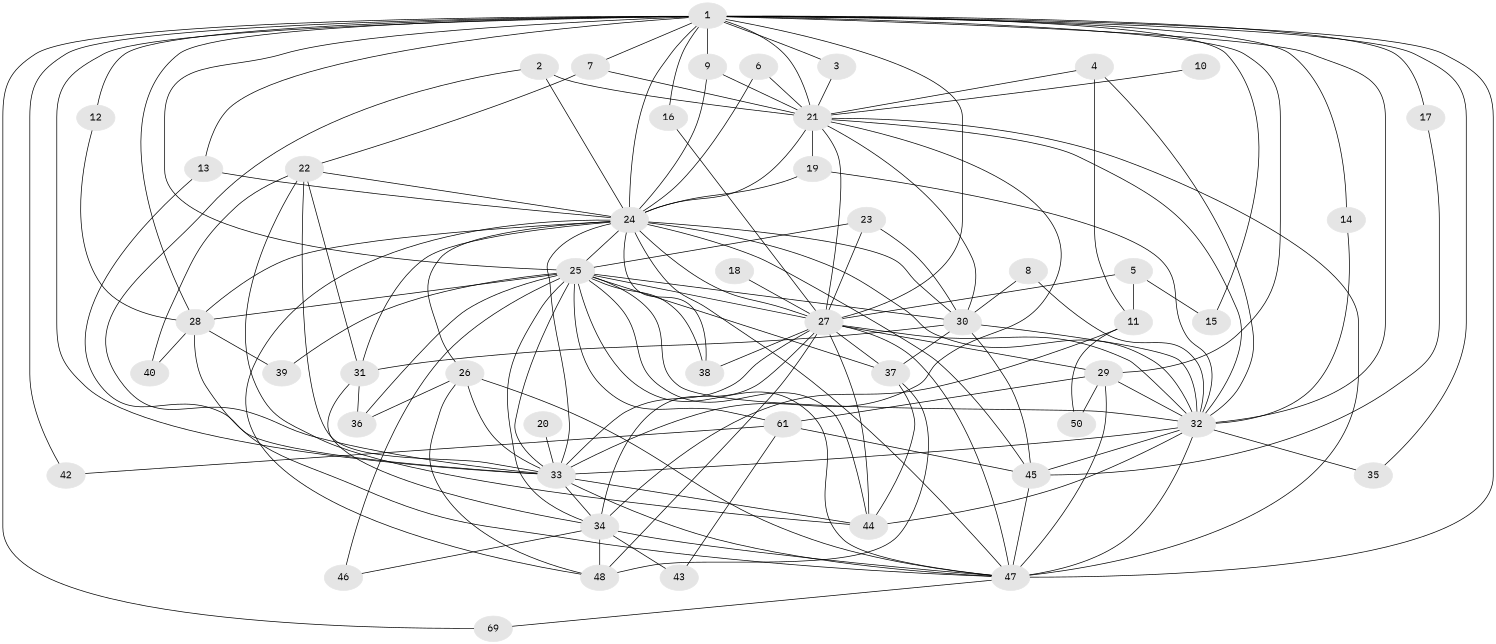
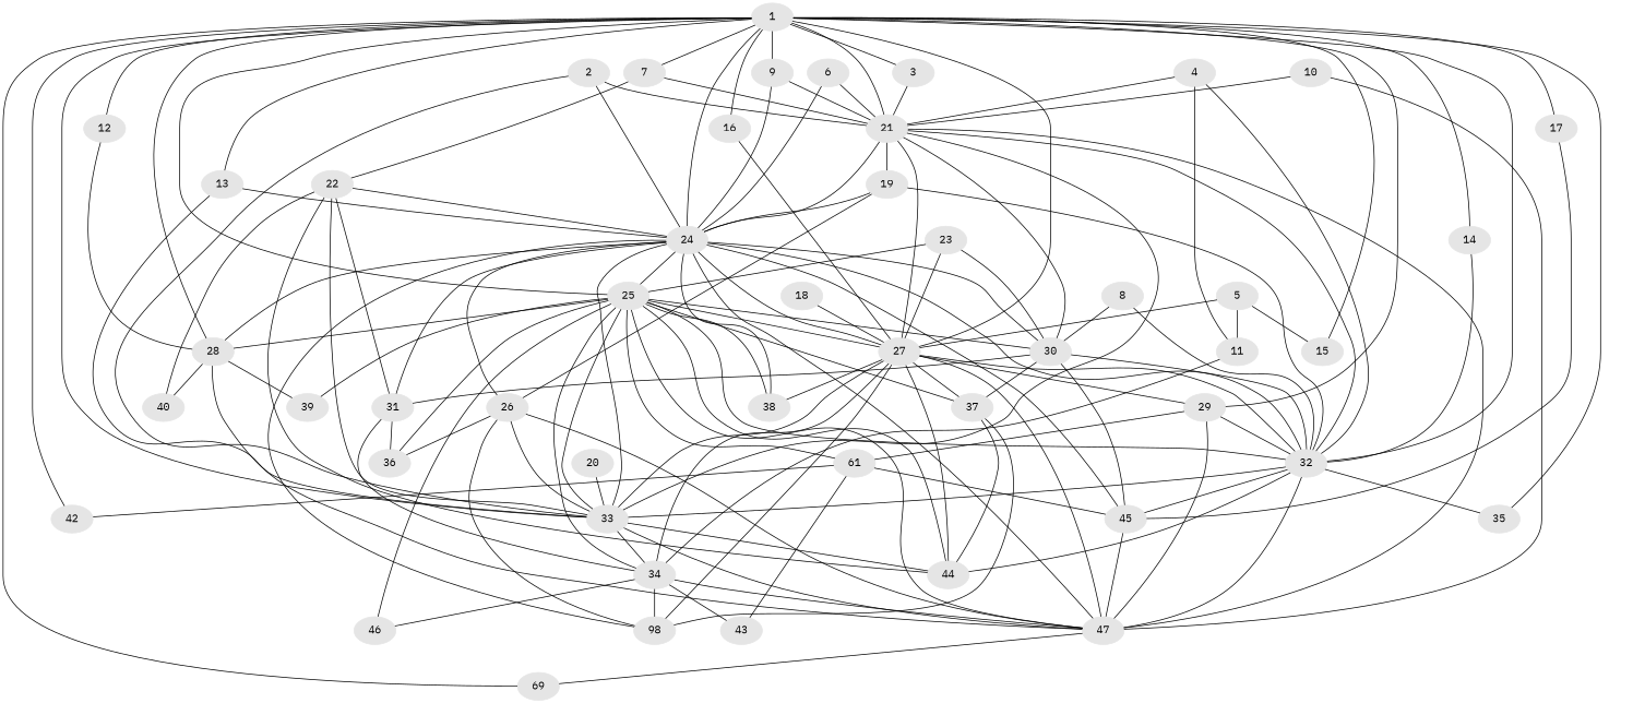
  graph {
    fontname="IBM Plex Mono"
    node [color=gray90 fontname="IBM Plex Mono" style=filled]
    edge [fontname="IBM Plex Mono" weight=1.0]
    1
    3
    7
    9
    12
    13
    14
    15
    16
    17
    21
    24
    25
    27
    28
    29
    32
    33
    35
    42
    47
    n22 [label=69]
    22
    45
    30
    19
    26
    31
    38
-   48
+   48 [label=98]
    37
    34
    44
    36
    39
    n36 [label=61]
    46
    40
-   50
    2
    4
    11
    5
    6
    8
    10
    43
    18
    20
    23
    1 -- 3
    1 -- 7
    1 -- 9
    1 -- 12
    1 -- 13
    1 -- 14
    1 -- 15
    1 -- 16
    1 -- 17
    1 -- 21 [weight=3.0]
    1 -- 24 [weight=5.0]
    1 -- 25 [weight=3.0]
    1 -- 27 [weight=3.0]
    1 -- 28 [weight=2.0]
    1 -- 29
    1 -- 32 [weight=3.0]
    1 -- 33 [weight=3.0]
    1 -- 35 [weight=2.0]
    1 -- 42
-   1 -- 47 [weight=3.0]
+   10 -- 47 [weight=3.0]
    1 -- n22
    3 -- 21
    7 -- 21
    7 -- 22
    9 -- 21
    9 -- 24
    12 -- 28
    13 -- 24
    13 -- 33
    14 -- 32
    16 -- 27
    17 -- 45
    21 -- 24
    21 -- 27
    21 -- 32
    21 -- 33
    21 -- 47
    21 -- 30
    21 -- 19
    24 -- 25 [weight=2.0]
    24 -- 27
    24 -- 28
    24 -- 32
    24 -- 33
    24 -- 47
    24 -- 45
    24 -- 30
    24 -- 26
    24 -- 31
    24 -- 38
    24 -- 48
    25 -- 27 [weight=4.0]
    25 -- 28
    25 -- 32 [weight=2.0]
    25 -- 33
    25 -- 47
    25 -- 30
    25 -- 38
    25 -- 37
    25 -- 34
    25 -- 44
    25 -- 36
    25 -- 39
    25 -- n36
    25 -- 46
    27 -- 29
    27 -- 32
    27 -- 33 [weight=2.0]
    27 -- 47 [weight=2.0]
    27 -- 38
    27 -- 48
    27 -- 37
    27 -- 34
    27 -- 44
    28 -- 47
    28 -- 39
    28 -- 40
    29 -- 32
    29 -- 47
    29 -- n36
-   29 -- 50
    32 -- 33
    32 -- 35
    32 -- 47
    32 -- 45
    32 -- 44
    33 -- 47 [weight=2.0]
    33 -- 34
    33 -- 44
    47 -- n22
    22 -- 24
    22 -- 33
    22 -- 31
    22 -- 44
    22 -- 40
    45 -- 47
    30 -- 32 [weight=2.0]
    30 -- 45
    30 -- 31
    30 -- 37
    19 -- 24
    19 -- 32
+   19 -- 26
    26 -- 33
    26 -- 47
    26 -- 48
    26 -- 36
    31 -- 34
    31 -- 36
    37 -- 48
    37 -- 44
    34 -- 47
    34 -- 48
    34 -- 46
    34 -- 43
    n36 -- 42
    n36 -- 45
    n36 -- 43
    2 -- 21
    2 -- 24
    2 -- 33
    4 -- 21
    4 -- 32
    4 -- 11
    11 -- 34
-   11 -- 50
    5 -- 15
    5 -- 27
    5 -- 11
    6 -- 21
    6 -- 24
    8 -- 32
    8 -- 30
    10 -- 21
    18 -- 27
    20 -- 33
    23 -- 25 [weight=2.0]
    23 -- 27
    23 -- 30
  }
